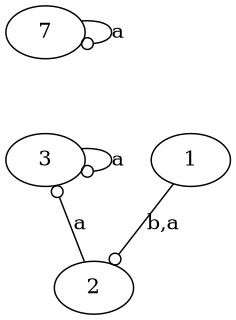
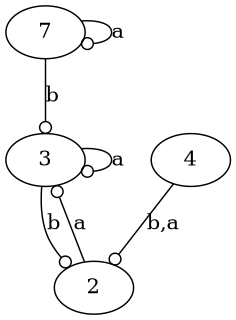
  digraph {
    d2tdocpreamble="\usetikzlibrary{automata}"
    d2tfigpreamble="\tikzstyle{every state}= [ draw=blue!50,very thick,fill=blue!20]  \tikzstyle{auto}= [fill=white]"
    fontname="DejaVu Serif"
    ranksep=0.5
    node [fontname="DejaVu Serif" style=state]
    edge [arrowhead=odot fontname="DejaVu Serif" lblstyle=auto topath="bend right"]
    n1 [label=7 style="state, initial"]
    n2 [label=3]
    n3 [label=2 style="state, accepting"]
-   n4 [label=1]
+   n4 [label=4]
    n1 -> n1 [label=a topath="loop above"]
+   n1 -> n2 [label=b]
    n2 -> n2 [label=a topath="loop above"]
+   n2 -> n3 [label=b]
    n3 -> n2 [label=a]
    n4 -> n3 [label="b,a"]
  }
